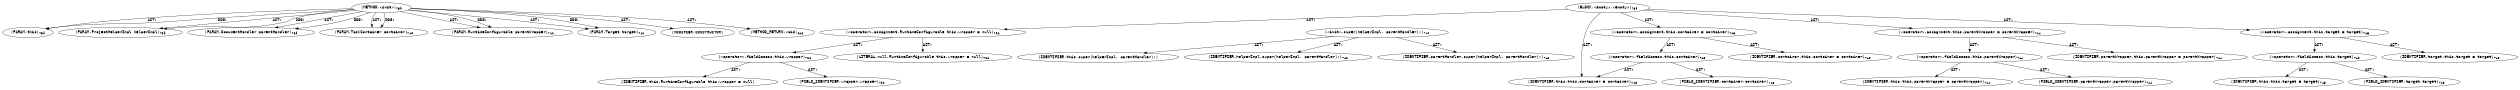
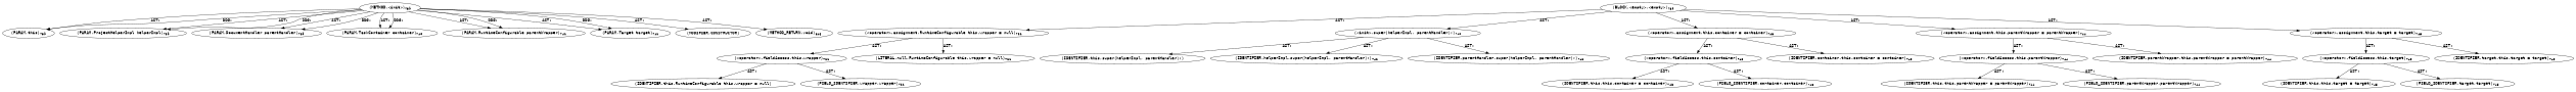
  digraph {
    fontname="DejaVu Sans Mono"
    node [fontname="DejaVu Sans Mono"]
    edge [fontname="DejaVu Sans Mono"]
    n1 [label=<(METHOD,&lt;init&gt;)<SUB>739</SUB>>]
    n2 [label=<(PARAM,this)<SUB>739</SUB>>]
    n3 [label=<(PARAM,ProjectHelperImpl helperImpl)<SUB>739</SUB>>]
    n4 [label=<(PARAM,DocumentHandler parentHandler)<SUB>739</SUB>>]
    n5 [label=<(PARAM,TaskContainer container)<SUB>740</SUB>>]
    n6 [label=<(PARAM,RuntimeConfigurable parentWrapper)<SUB>741</SUB>>]
    n7 [label=<(PARAM,Target target)<SUB>741</SUB>>]
    n8 [label=<(MODIFIER,CONSTRUCTOR)>]
    n9 [label=<(METHOD_RETURN,void)<SUB>846</SUB>>]
    n10 [label=<(BLOCK,&lt;empty&gt;,&lt;empty&gt;)<SUB>739</SUB>>]
    n11 [label=<(&lt;operator&gt;.assignment,RuntimeConfigurable this.wrapper = null)<SUB>721</SUB>>]
    n12 [label=<(&lt;init&gt;,super(helperImpl, parentHandler);)<SUB>742</SUB>>]
    n13 [label=<(&lt;operator&gt;.assignment,this.container = container)<SUB>743</SUB>>]
    n14 [label=<(&lt;operator&gt;.assignment,this.parentWrapper = parentWrapper)<SUB>744</SUB>>]
    n15 [label=<(&lt;operator&gt;.assignment,this.target = target)<SUB>745</SUB>>]
    n16 [label=<(&lt;operator&gt;.fieldAccess,this.wrapper)<SUB>721</SUB>>]
    n17 [label=<(LITERAL,null,RuntimeConfigurable this.wrapper = null)<SUB>721</SUB>>]
    n18 [label=<(IDENTIFIER,this,super(helperImpl, parentHandler);)>]
    n19 [label=<(IDENTIFIER,helperImpl,super(helperImpl, parentHandler);)<SUB>742</SUB>>]
    n20 [label=<(IDENTIFIER,parentHandler,super(helperImpl, parentHandler);)<SUB>742</SUB>>]
    n21 [label=<(&lt;operator&gt;.fieldAccess,this.container)<SUB>743</SUB>>]
    n22 [label=<(IDENTIFIER,container,this.container = container)<SUB>743</SUB>>]
    n23 [label=<(&lt;operator&gt;.fieldAccess,this.parentWrapper)<SUB>744</SUB>>]
    n24 [label=<(IDENTIFIER,parentWrapper,this.parentWrapper = parentWrapper)<SUB>744</SUB>>]
    n25 [label=<(&lt;operator&gt;.fieldAccess,this.target)<SUB>745</SUB>>]
    n26 [label=<(IDENTIFIER,target,this.target = target)<SUB>745</SUB>>]
    n27 [label=<(IDENTIFIER,this,RuntimeConfigurable this.wrapper = null)>]
    n28 [label=<(FIELD_IDENTIFIER,wrapper,wrapper)<SUB>721</SUB>>]
    n29 [label=<(IDENTIFIER,this,this.container = container)<SUB>743</SUB>>]
    n30 [label=<(FIELD_IDENTIFIER,container,container)<SUB>743</SUB>>]
    n31 [label=<(IDENTIFIER,this,this.parentWrapper = parentWrapper)<SUB>744</SUB>>]
    n32 [label=<(FIELD_IDENTIFIER,parentWrapper,parentWrapper)<SUB>744</SUB>>]
    n33 [label=<(IDENTIFIER,this,this.target = target)<SUB>745</SUB>>]
    n34 [label=<(FIELD_IDENTIFIER,target,target)<SUB>745</SUB>>]
    n1 -> n2 [label="AST: "]
    n1 -> n2 [label="DDG: "]
    n1 -> n3 [label="AST: "]
    n1 -> n3 [label="DDG: "]
    n1 -> n4 [label="AST: "]
    n1 -> n4 [label="DDG: "]
    n1 -> n5 [label="AST: "]
    n1 -> n5 [label="DDG: "]
    n1 -> n6 [label="AST: "]
    n1 -> n6 [label="DDG: "]
    n1 -> n7 [label="AST: "]
    n1 -> n7 [label="DDG: "]
    n1 -> n8 [label="AST: "]
    n1 -> n9 [label="AST: "]
    n10 -> n11 [label="AST: "]
-   n10 -> n29 [label="AST: "]
+   n10 -> n12 [label="AST: "]
    n10 -> n13 [label="AST: "]
    n10 -> n14 [label="AST: "]
    n10 -> n15 [label="AST: "]
    n11 -> n16 [label="AST: "]
    n11 -> n17 [label="AST: "]
    n12 -> n18 [label="AST: "]
    n12 -> n19 [label="AST: "]
    n12 -> n20 [label="AST: "]
    n13 -> n21 [label="AST: "]
    n13 -> n22 [label="AST: "]
    n14 -> n23 [label="AST: "]
    n14 -> n24 [label="AST: "]
    n15 -> n25 [label="AST: "]
    n15 -> n26 [label="AST: "]
    n16 -> n27 [label="AST: "]
    n16 -> n28 [label="AST: "]
    n21 -> n29 [label="AST: "]
    n21 -> n30 [label="AST: "]
    n23 -> n31 [label="AST: "]
    n23 -> n32 [label="AST: "]
    n25 -> n33 [label="AST: "]
    n25 -> n34 [label="AST: "]
  }
